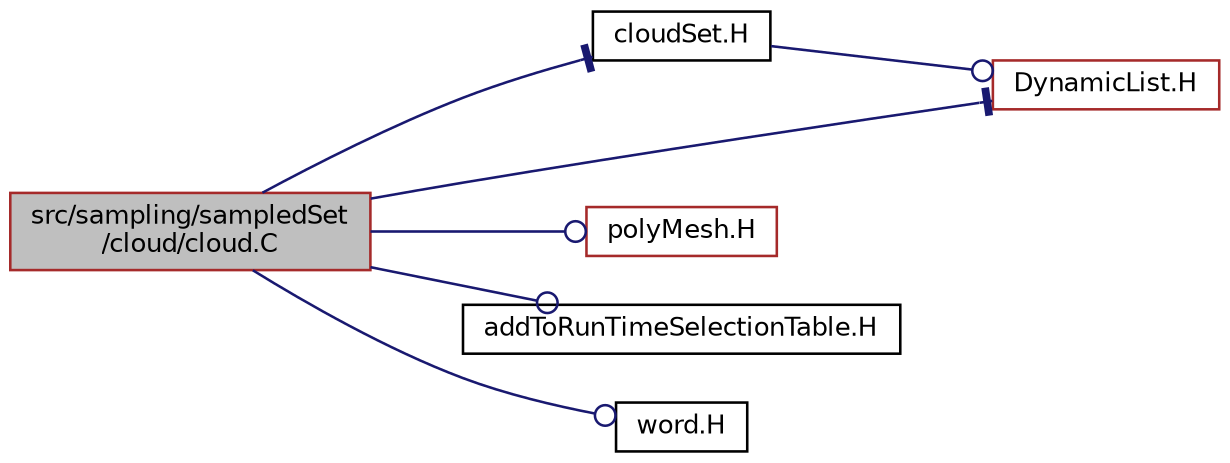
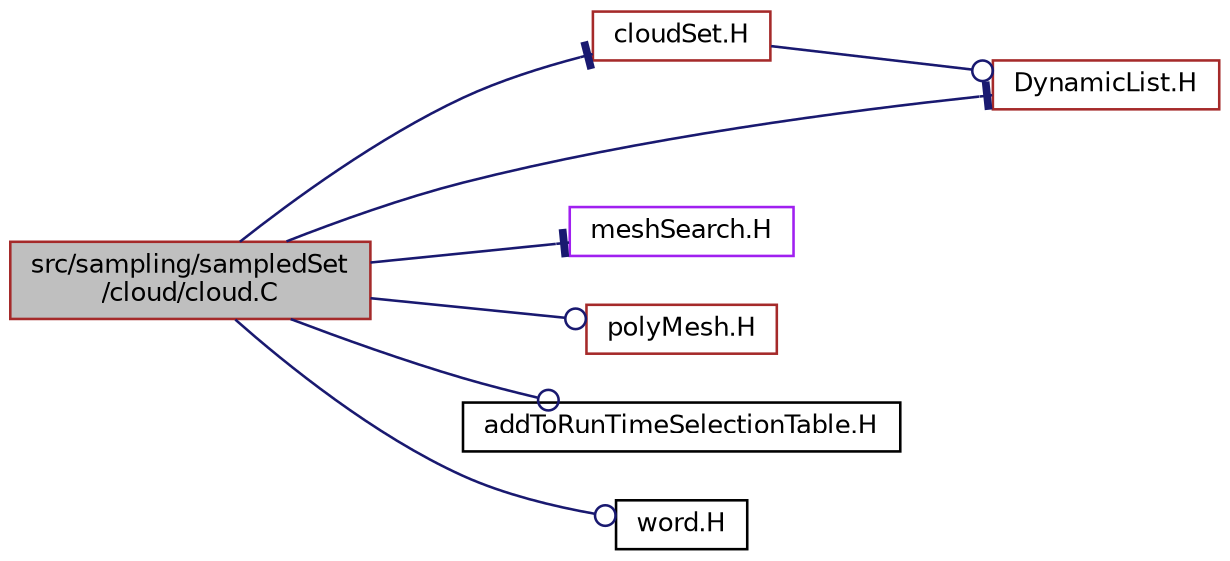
  digraph {
    rankdir=LR
    node [color=brown fontname=Helvetica fontsize=10 shape=record]
    edge [arrowhead=odot color=midnightblue fontname=Helvetica fontsize=10 labelfontname=Helvetica labelfontsize=10 style=solid]
    n1 [fillcolor=grey75 fontcolor=black height=0.2 label="src/sampling/sampledSet\l/cloud/cloud.C" style=filled width=0.4]
-   n2 [color=black height=0.2 label="cloudSet.H" width=0.4]
+   n2 [height=0.2 label="cloudSet.H" width=0.4]
    n3 [height=0.2 label="DynamicList.H" width=0.4]
+   n4 [color=purple height=0.2 label="meshSearch.H" width=0.4]
    n5 [height=0.2 label="polyMesh.H" width=0.4]
    n6 [color=black height=0.2 label="addToRunTimeSelectionTable.H" width=0.4]
    n7 [color=black height=0.2 label="word.H" width=0.4]
    n1 -> n2 [arrowhead=tee]
    n1 -> n3 [arrowhead=tee]
+   n1 -> n4 [arrowhead=tee]
    n1 -> n5
    n1 -> n6
    n1 -> n7
    n2 -> n3
  }
